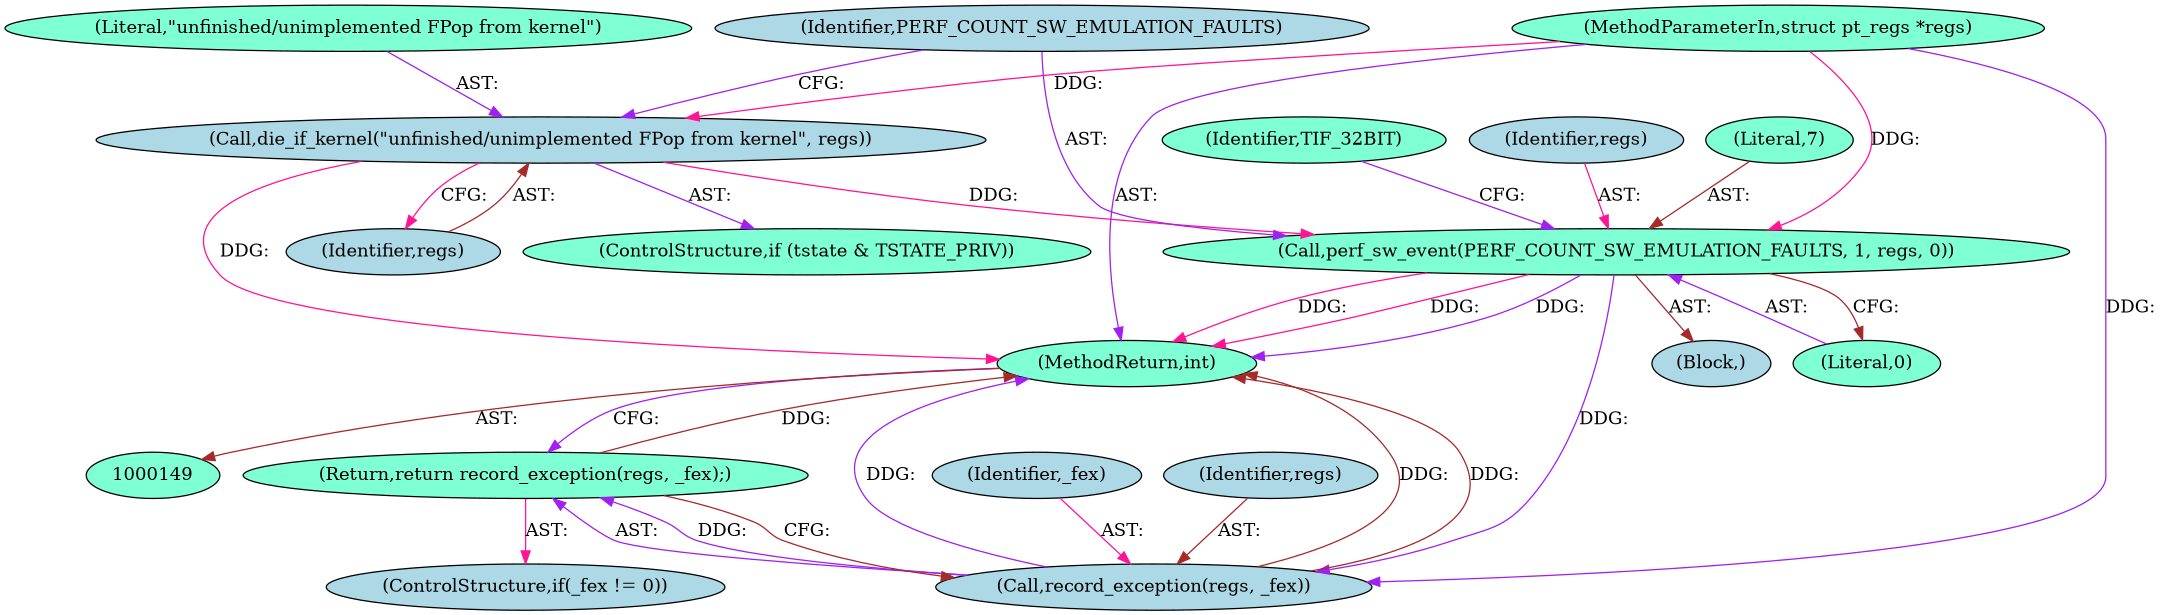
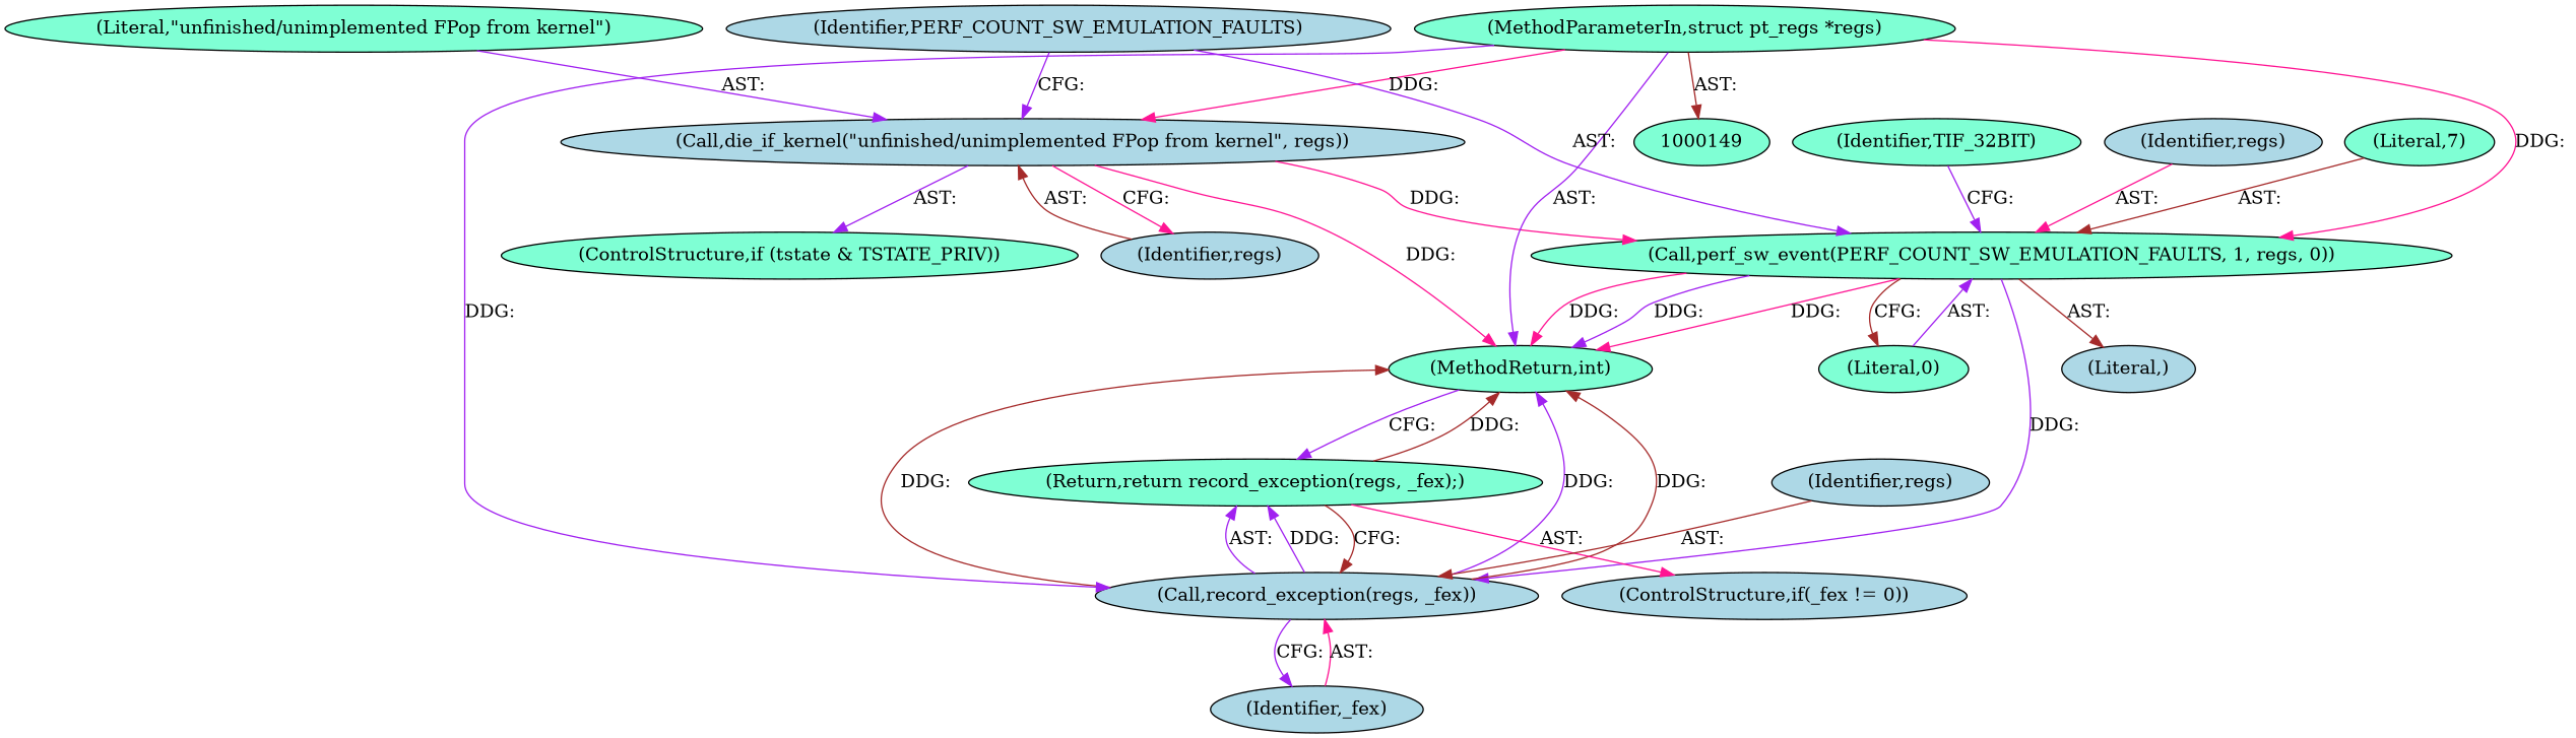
  digraph {
    node [fillcolor=aquamarine style=filled]
    edge [color=purple]
    n1 [fillcolor=lightblue label="(Call,die_if_kernel(\"unfinished/unimplemented FPop from kernel\", regs))"]
    n2 [label="(Call,perf_sw_event(PERF_COUNT_SW_EMULATION_FAULTS, 1, regs, 0))"]
    n3 [label="(MethodReturn,int)"]
    n4 [fillcolor=lightblue label="(Identifier,regs)"]
    n5 [label="(ControlStructure,if (tstate & TSTATE_PRIV))"]
    n6 [fillcolor=lightblue label="(Call,record_exception(regs, _fex))"]
-   n7 [fillcolor=lightblue label="(Block,)"]
+   n7 [fillcolor=lightblue label="(Literal,)"]
    n8 [label="(Literal,0)"]
    n9 [label="(Return,return record_exception(regs, _fex);)"]
    n10 [label="(MethodParameterIn,struct pt_regs *regs)"]
    1000149
    n12 [fillcolor=lightblue label="(Identifier,_fex)"]
    n13 [fillcolor=lightblue label="(ControlStructure,if(_fex != 0))"]
    n14 [label="(Literal,7)"]
    n15 [fillcolor=lightblue label="(Identifier,PERF_COUNT_SW_EMULATION_FAULTS)"]
    n16 [label="(Identifier,TIF_32BIT)"]
    n17 [fillcolor=lightblue label="(Identifier,regs)"]
    n18 [label="(Literal,\"unfinished/unimplemented FPop from kernel\")"]
    n19 [fillcolor=lightblue label="(Identifier,regs)"]
    n1 -> n2 [color=deeppink label="DDG: "]
    n1 -> n3 [color=deeppink label="DDG: "]
    n1 -> n4 [color=deeppink label="CFG: "]
    n1 -> n5 [label="AST: "]
    n2 -> n3 [color=deeppink label="DDG: "]
    n2 -> n3 [color=deeppink label="DDG: "]
    n2 -> n3 [label="DDG: "]
    n2 -> n6 [label="DDG: "]
    n2 -> n7 [color=brown label="AST: "]
    n2 -> n8 [color=brown label="CFG: "]
    n3 -> n9 [label="CFG: "]
    n4 -> n1 [color=brown label="AST: "]
    n6 -> n3 [color=brown label="DDG: "]
    n6 -> n3 [color=brown label="DDG: "]
    n6 -> n3 [label="DDG: "]
    n6 -> n9 [label="AST: "]
    n6 -> n9 [label="DDG: "]
+   n6 -> n12 [label="CFG: "]
    n8 -> n2 [label="AST: "]
    n9 -> n3 [color=brown label="DDG: "]
    n9 -> n6 [color=brown label="CFG: "]
    n9 -> n13 [color=deeppink label="AST: "]
    n10 -> n1 [color=deeppink label="DDG: "]
    n10 -> n2 [color=deeppink label="DDG: "]
    n10 -> n3 [label="AST: "]
    n10 -> n6 [label="DDG: "]
-   n3 -> 1000149 [color=brown label="AST: "]
+   n10 -> 1000149 [color=brown label="AST: "]
    n12 -> n6 [color=deeppink label="AST: "]
    n14 -> n2 [color=brown label="AST: "]
    n15 -> n1 [label="CFG: "]
    n15 -> n2 [label="AST: "]
    n16 -> n2 [label="CFG: "]
    n17 -> n6 [color=brown label="AST: "]
    n18 -> n1 [label="AST: "]
    n19 -> n2 [color=deeppink label="AST: "]
  }
